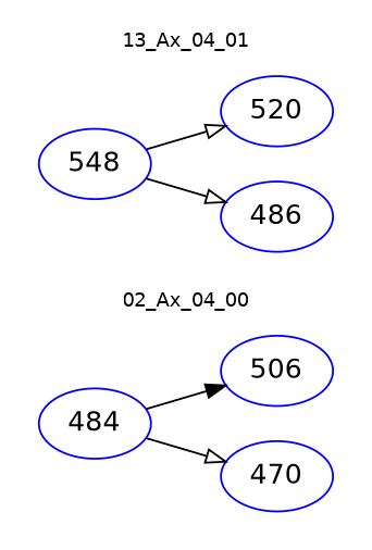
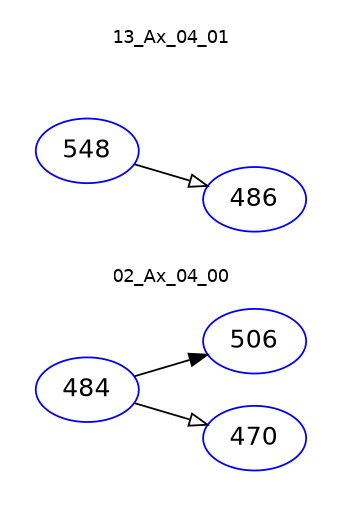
  digraph {
    fontname="DejaVu Sans"
    rankdir=LR
    node [color=blue fontname="DejaVu Sans"]
    edge [arrowhead=onormal color=black fontname="DejaVu Sans"]
    n1 [label=484]
    n2 [label=470]
    n3 [label=506]
    n4 [label=548]
    n5 [label=486]
-   n6 [label=520]
    subgraph cluster_1 {
      color=white
      fontsize=10
      label="02_Ax_04_00"
      n1
      n2
      n3
    }
    subgraph cluster_2 {
      color=white
      fontsize=10
      label="13_Ax_04_01"
      n4
      n5
-     n6
    }
    n1 -> n2
    n1 -> n3 [arrowhead=normal]
    n4 -> n5
-   n4 -> n6
  }
